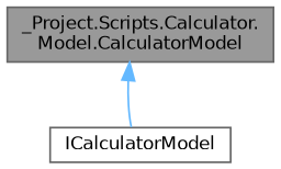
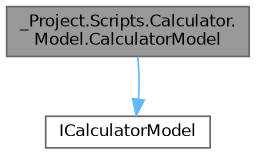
  digraph {
    node [color=gray40 fontname=Helvetica fontsize=10 shape=box style=filled]
    n1 [fillcolor=grey60 fontcolor=black height=0.2 label="_Project.Scripts.Calculator.\lModel.CalculatorModel" width=0.4]
    n2 [fillcolor=white height=0.2 label=ICalculatorModel width=0.4]
-   n1 -> n2 [color=steelblue1 dir=back fontname=Helvetica fontsize=10 labelfontname=Helvetica labelfontsize=10 style=solid]
+   n2 -> n1 [color=steelblue1 dir=back fontname=Helvetica fontsize=10 labelfontname=Helvetica labelfontsize=10 style=solid]
  }
